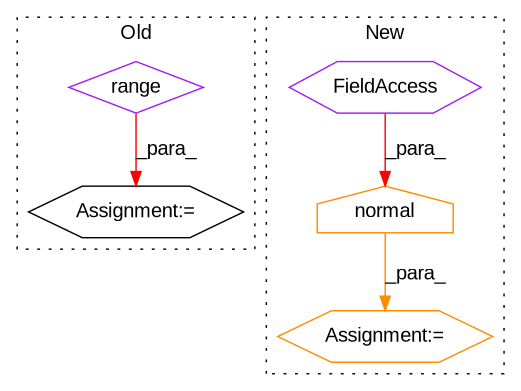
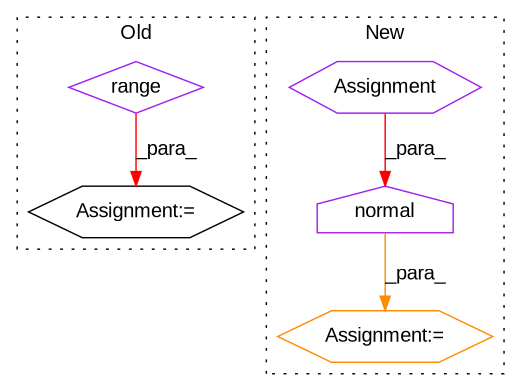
  digraph {
    fontname="Liberation Sans"
    node [a=32 color=purple fontname="Liberation Sans" shape=hexagon]
    edge [color=red fontname="Liberation Sans"]
    n1 [l="6,1" label=range s="5063,5079" shape=diamond]
    n2 [a=7 color=black l=33 label="Assignment:=" s=5056]
-   n3 [color=darkorange l="7,2" label=normal s="4881,4918" shape=house]
-   n4 [a=22 l=12 label=FieldAccess s=4868]
+   n3 [l="7,2" label=normal s="4881,4918" shape=house]
+   n4 [a=22 l=12 label=Assignment s=4868]
    n5 [a=7 color=darkorange l=1 label="Assignment:=" s=4867]
    subgraph cluster_1 {
      label=Old
      style=dotted
      n1
      n2
    }
    subgraph cluster_2 {
      label=New
      style=dotted
      n3
      n4
      n5
    }
    n1 -> n2 [label=_para_]
    n3 -> n5 [color=darkorange label=_para_]
    n4 -> n3 [label=_para_]
  }
